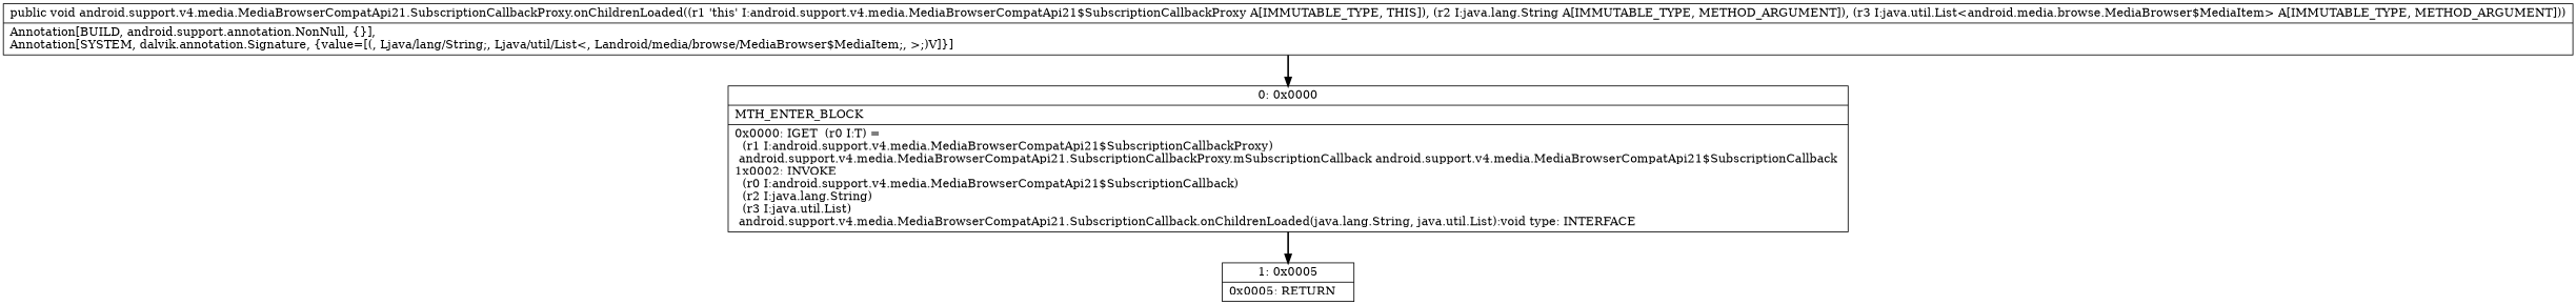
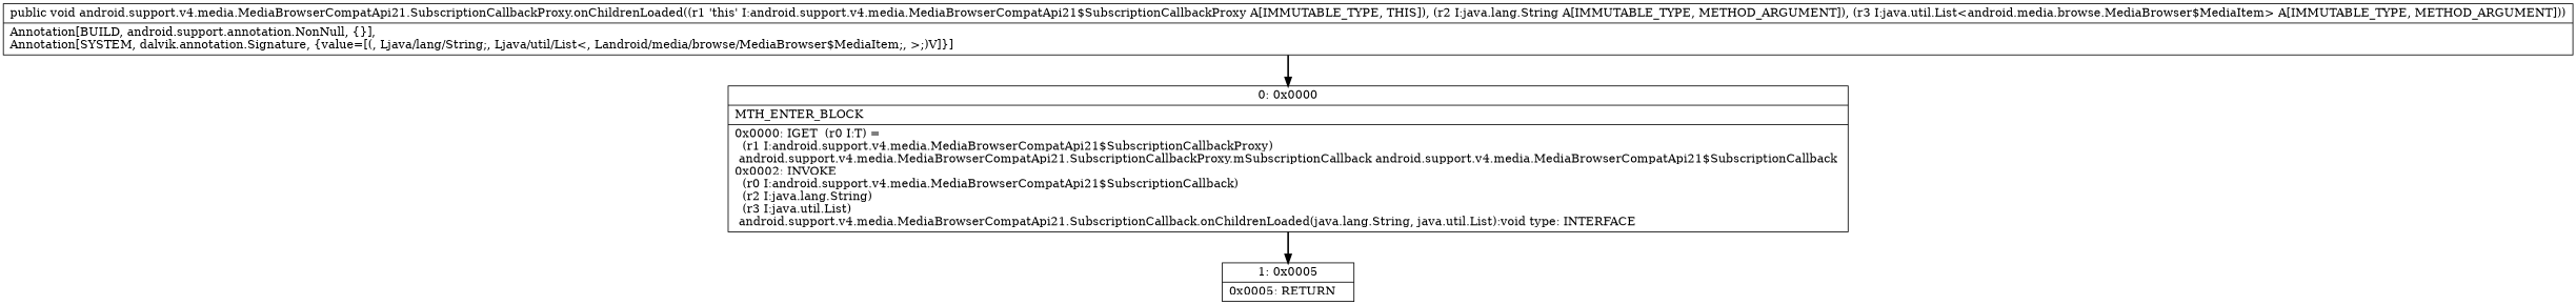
  digraph {
    node [shape=record]
    edge [style=bold]
-   n1 [label="{0\:\ 0x0000|MTH_ENTER_BLOCK\l|0x0000: IGET  (r0 I:T) = \l  (r1 I:android.support.v4.media.MediaBrowserCompatApi21$SubscriptionCallbackProxy)\l android.support.v4.media.MediaBrowserCompatApi21.SubscriptionCallbackProxy.mSubscriptionCallback android.support.v4.media.MediaBrowserCompatApi21$SubscriptionCallback \l1x0002: INVOKE  \l  (r0 I:android.support.v4.media.MediaBrowserCompatApi21$SubscriptionCallback)\l  (r2 I:java.lang.String)\l  (r3 I:java.util.List)\l android.support.v4.media.MediaBrowserCompatApi21.SubscriptionCallback.onChildrenLoaded(java.lang.String, java.util.List):void type: INTERFACE \l}"]
+   n1 [label="{0\:\ 0x0000|MTH_ENTER_BLOCK\l|0x0000: IGET  (r0 I:T) = \l  (r1 I:android.support.v4.media.MediaBrowserCompatApi21$SubscriptionCallbackProxy)\l android.support.v4.media.MediaBrowserCompatApi21.SubscriptionCallbackProxy.mSubscriptionCallback android.support.v4.media.MediaBrowserCompatApi21$SubscriptionCallback \l0x0002: INVOKE  \l  (r0 I:android.support.v4.media.MediaBrowserCompatApi21$SubscriptionCallback)\l  (r2 I:java.lang.String)\l  (r3 I:java.util.List)\l android.support.v4.media.MediaBrowserCompatApi21.SubscriptionCallback.onChildrenLoaded(java.lang.String, java.util.List):void type: INTERFACE \l}"]
    n2 [label="{1\:\ 0x0005|0x0005: RETURN   \l}"]
    n3 [label="{public void android.support.v4.media.MediaBrowserCompatApi21.SubscriptionCallbackProxy.onChildrenLoaded((r1 'this' I:android.support.v4.media.MediaBrowserCompatApi21$SubscriptionCallbackProxy A[IMMUTABLE_TYPE, THIS]), (r2 I:java.lang.String A[IMMUTABLE_TYPE, METHOD_ARGUMENT]), (r3 I:java.util.List\<android.media.browse.MediaBrowser$MediaItem\> A[IMMUTABLE_TYPE, METHOD_ARGUMENT]))  | Annotation[BUILD, android.support.annotation.NonNull, \{\}], \lAnnotation[SYSTEM, dalvik.annotation.Signature, \{value=[(, Ljava\/lang\/String;, Ljava\/util\/List\<, Landroid\/media\/browse\/MediaBrowser$MediaItem;, \>;)V]\}]\l}"]
    n1 -> n2
    n3 -> n1
  }
